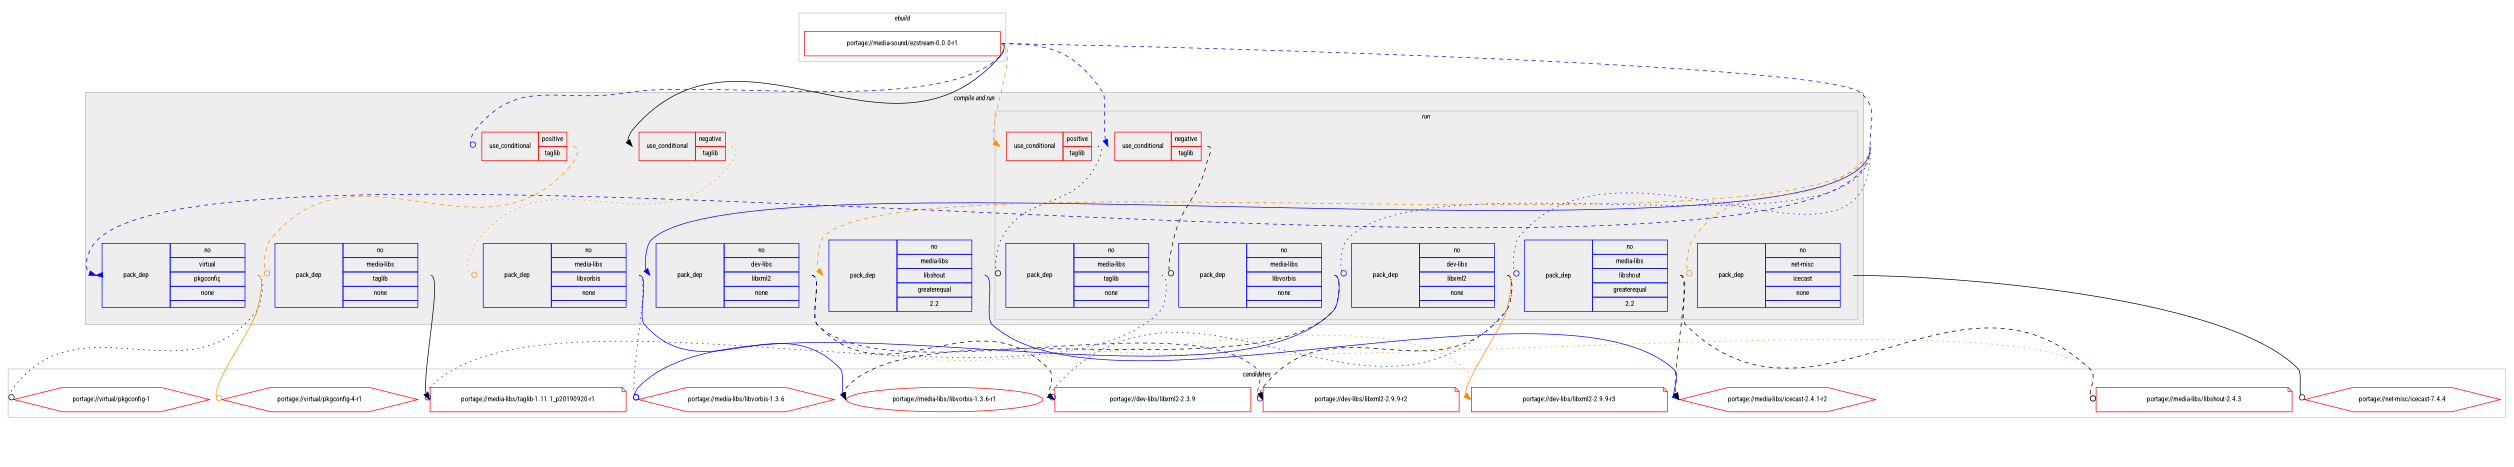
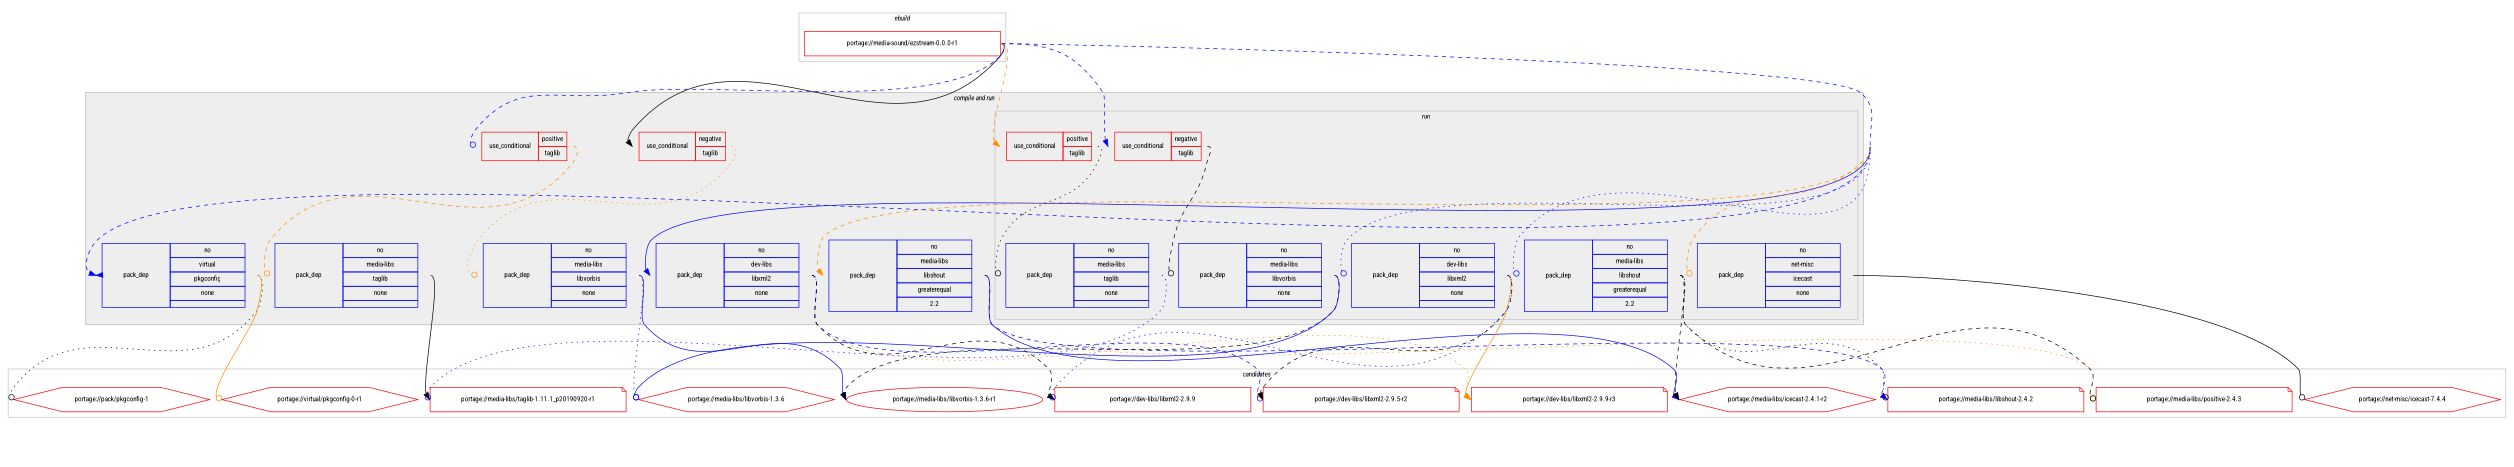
  digraph {
    compound=true
    concentrate=true
    fontname="Roboto Condensed"
    fontsize=10
    newrank=true
    rankdir=TB
    ranksep=1.5
    node [color=red fontname="Roboto Condensed" fontsize=10 shape=none]
    edge [arrowhead=odot color=blue fontname="Roboto Condensed" headport=w style=dashed tailport=e weight=100]
    n1 [label="portage://media-sound/ezstream-0.0.0-r1" shape=box width=4]
    n2 [color=blue label=<<TABLE BORDER="0" CELLBORDER="1" CELLSPACING="0" CELLPADDING="4" WIDTH="220"><TR><TD ROWSPAN="6" CELLPADDING="30">pack_dep</TD></TR><TR><TD WIDTH="110">no</TD></TR><TR><TD>media-libs</TD></TR><TR><TD>libvorbis</TD></TR><TR><TD>none</TD></TR><TR><TD></TD></TR></TABLE>>]
    n3 [label=<<TABLE BORDER="0" CELLBORDER="1" CELLSPACING="0" CELLPADDING="4"><TR><TD ROWSPAN="3" CELLPADDING="10">use_conditional</TD></TR><TR><TD>negative</TD></TR><TR><TD>taglib</TD></TR></TABLE>>]
    n4 [color=blue label=<<TABLE BORDER="0" CELLBORDER="1" CELLSPACING="0" CELLPADDING="4" WIDTH="220"><TR><TD ROWSPAN="6" CELLPADDING="30">pack_dep</TD></TR><TR><TD WIDTH="110">no</TD></TR><TR><TD>media-libs</TD></TR><TR><TD>taglib</TD></TR><TR><TD>none</TD></TR><TR><TD></TD></TR></TABLE>>]
    n5 [label=<<TABLE BORDER="0" CELLBORDER="1" CELLSPACING="0" CELLPADDING="4"><TR><TD ROWSPAN="3" CELLPADDING="10">use_conditional</TD></TR><TR><TD>positive</TD></TR><TR><TD>taglib</TD></TR></TABLE>>]
    n6 [color=blue label=<<TABLE BORDER="0" CELLBORDER="1" CELLSPACING="0" CELLPADDING="4" WIDTH="220"><TR><TD ROWSPAN="6" CELLPADDING="30">pack_dep</TD></TR><TR><TD WIDTH="110">no</TD></TR><TR><TD>dev-libs</TD></TR><TR><TD>libxml2</TD></TR><TR><TD>none</TD></TR><TR><TD></TD></TR></TABLE>>]
    n7 [color=blue label=<<TABLE BORDER="0" CELLBORDER="1" CELLSPACING="0" CELLPADDING="4" WIDTH="220"><TR><TD ROWSPAN="6" CELLPADDING="30">pack_dep</TD></TR><TR><TD WIDTH="110">no</TD></TR><TR><TD>media-libs</TD></TR><TR><TD>libshout</TD></TR><TR><TD>greaterequal</TD></TR><TR><TD>2.2</TD></TR></TABLE>>]
    n8 [color=blue label=<<TABLE BORDER="0" CELLBORDER="1" CELLSPACING="0" CELLPADDING="4" WIDTH="220"><TR><TD ROWSPAN="6" CELLPADDING="30">pack_dep</TD></TR><TR><TD WIDTH="110">no</TD></TR><TR><TD>virtual</TD></TR><TR><TD>pkgconfig</TD></TR><TR><TD>none</TD></TR><TR><TD></TD></TR></TABLE>>]
    n9 [color=blue label=<<TABLE BORDER="0" CELLBORDER="1" CELLSPACING="0" CELLPADDING="4" WIDTH="220"><TR><TD ROWSPAN="6" CELLPADDING="30">pack_dep</TD></TR><TR><TD WIDTH="110">no</TD></TR><TR><TD>media-libs</TD></TR><TR><TD>libvorbis</TD></TR><TR><TD>none</TD></TR><TR><TD></TD></TR></TABLE>>]
    n10 [label=<<TABLE BORDER="0" CELLBORDER="1" CELLSPACING="0" CELLPADDING="4"><TR><TD ROWSPAN="3" CELLPADDING="10">use_conditional</TD></TR><TR><TD>negative</TD></TR><TR><TD>taglib</TD></TR></TABLE>>]
    n11 [color=blue label=<<TABLE BORDER="0" CELLBORDER="1" CELLSPACING="0" CELLPADDING="4" WIDTH="220"><TR><TD ROWSPAN="6" CELLPADDING="30">pack_dep</TD></TR><TR><TD WIDTH="110">no</TD></TR><TR><TD>media-libs</TD></TR><TR><TD>taglib</TD></TR><TR><TD>none</TD></TR><TR><TD></TD></TR></TABLE>>]
    n12 [label=<<TABLE BORDER="0" CELLBORDER="1" CELLSPACING="0" CELLPADDING="4"><TR><TD ROWSPAN="3" CELLPADDING="10">use_conditional</TD></TR><TR><TD>positive</TD></TR><TR><TD>taglib</TD></TR></TABLE>>]
    n13 [color=blue label=<<TABLE BORDER="0" CELLBORDER="1" CELLSPACING="0" CELLPADDING="4" WIDTH="220"><TR><TD ROWSPAN="6" CELLPADDING="30">pack_dep</TD></TR><TR><TD WIDTH="110">no</TD></TR><TR><TD>dev-libs</TD></TR><TR><TD>libxml2</TD></TR><TR><TD>none</TD></TR><TR><TD></TD></TR></TABLE>>]
    n14 [color=blue label=<<TABLE BORDER="0" CELLBORDER="1" CELLSPACING="0" CELLPADDING="4" WIDTH="220"><TR><TD ROWSPAN="6" CELLPADDING="30">pack_dep</TD></TR><TR><TD WIDTH="110">no</TD></TR><TR><TD>media-libs</TD></TR><TR><TD>libshout</TD></TR><TR><TD>greaterequal</TD></TR><TR><TD>2.2</TD></TR></TABLE>>]
    n15 [color=blue label=<<TABLE BORDER="0" CELLBORDER="1" CELLSPACING="0" CELLPADDING="4" WIDTH="220"><TR><TD ROWSPAN="6" CELLPADDING="30">pack_dep</TD></TR><TR><TD WIDTH="110">no</TD></TR><TR><TD>net-misc</TD></TR><TR><TD>icecast</TD></TR><TR><TD>none</TD></TR><TR><TD></TD></TR></TABLE>>]
    n16 [label="portage://media-libs/libvorbis-1.3.6-r1" shape=ellipse width=4]
    n17 [label="portage://media-libs/libvorbis-1.3.6" shape=hexagon width=4]
    n18 [label="portage://media-libs/taglib-1.11.1_p20190920-r1" shape=note width=4]
    n19 [label="portage://dev-libs/libxml2-2.9.9-r3" shape=note width=4]
-   n20 [label="portage://dev-libs/libxml2-2.9.9-r2" shape=note width=4]
-   n21 [label="portage://dev-libs/libxml2-2.3.9" shape=box width=4]
-   n22 [label="portage://media-libs/libshout-2.4.3" shape=note width=4]
+   n20 [label="portage://dev-libs/libxml2-2.9.5-r2" shape=note width=4]
+   n21 [label="portage://dev-libs/libxml2-2.9.9" shape=box width=4]
+   n22 [label="portage://media-libs/positive-2.4.3" shape=note width=4]
+   n23 [label="portage://media-libs/libshout-2.4.2" shape=note width=4]
    n24 [label="portage://media-libs/icecast-2.4.1-r2" shape=hexagon width=4]
-   n25 [label="portage://virtual/pkgconfig-1" shape=hexagon width=4]
-   n26 [label="portage://virtual/pkgconfig-4-r1" shape=hexagon width=4]
+   n25 [label="portage://pack/pkgconfig-1" shape=hexagon width=4]
+   n26 [label="portage://virtual/pkgconfig-0-r1" shape=hexagon width=4]
    n27 [label="portage://net-misc/icecast-7.4.4" shape=hexagon width=4]
    subgraph cluster_1 {
      color=gray
      label=<<i>ebuild</i>>
      n1
    }
    subgraph cluster_2 {
      color=gray
      label=<<i>dependencies</i>>
      subgraph cluster_3 {
        color=gray
        fillcolor="#eeeeee"
        label=<<i>compile</i>>
        style=filled
        subgraph sub_4 {
          color=gray
          fillcolor="#eeeeee"
          label=<<i>compile</i>>
          style=filled
          n3
          subgraph sub_5 {
            color=gray
            fillcolor="#eeeeee"
            label=<<i>compile</i>>
            style=filled
            n2
          }
        }
        subgraph sub_6 {
          color=gray
          fillcolor="#eeeeee"
          label=<<i>compile</i>>
          style=filled
          n5
          subgraph sub_7 {
            color=gray
            fillcolor="#eeeeee"
            label=<<i>compile</i>>
            style=filled
            n4
          }
        }
        subgraph sub_8 {
          color=gray
          fillcolor="#eeeeee"
          label=<<i>compile</i>>
          style=filled
          n6
        }
        subgraph sub_9 {
          color=gray
          fillcolor="#eeeeee"
          label=<<i>compile</i>>
          style=filled
          n7
        }
        subgraph sub_10 {
          color=gray
          fillcolor="#eeeeee"
          label=<<i>compile</i>>
          style=filled
          n8
        }
      }
      subgraph cluster_11 {
        color=gray
        fillcolor="#eeeeee"
        label=<<i>compile and run</i>>
        style=filled
      }
      subgraph cluster_12 {
        color=gray
        fillcolor="#eeeeee"
        label=<<i>run</i>>
        style=filled
        subgraph sub_13 {
          color=gray
          fillcolor="#eeeeee"
          label=<<i>run</i>>
          style=filled
          n10
          subgraph sub_14 {
            color=gray
            fillcolor="#eeeeee"
            label=<<i>run</i>>
            style=filled
            n9
          }
        }
        subgraph sub_15 {
          color=gray
          fillcolor="#eeeeee"
          label=<<i>run</i>>
          style=filled
          n12
          subgraph sub_16 {
            color=gray
            fillcolor="#eeeeee"
            label=<<i>run</i>>
            style=filled
            n11
          }
        }
        subgraph sub_17 {
          color=gray
          fillcolor="#eeeeee"
          label=<<i>run</i>>
          style=filled
          n13
        }
        subgraph sub_18 {
          color=gray
          fillcolor="#eeeeee"
          label=<<i>run</i>>
          style=filled
          n14
        }
        subgraph sub_19 {
          color=gray
          fillcolor="#eeeeee"
          label=<<i>run</i>>
          style=filled
          n15
        }
      }
    }
    subgraph cluster_20 {
      color=gray
      label=<<i>candidates</i>>
      rank=same
      subgraph sub_21 {
        color=black
        label=<<i>candidates</i>>
        nodesep=1
        rank=same
        n16
        n17
      }
      subgraph sub_22 {
        color=black
        label=<<i>candidates</i>>
        nodesep=1
        rank=same
        n18
      }
      subgraph sub_23 {
        color=black
        label=<<i>candidates</i>>
        nodesep=1
        rank=same
        n19
        n20
        n21
      }
      subgraph sub_24 {
        color=black
        label=<<i>candidates</i>>
        nodesep=1
        rank=same
        n22
+       n23
        n24
      }
      subgraph sub_25 {
        color=black
        label=<<i>candidates</i>>
        nodesep=1
        rank=same
        n25
        n26
      }
      subgraph sub_26 {
        color=black
        label=<<i>candidates</i>>
        nodesep=1
        rank=same
        n16
        n17
      }
      subgraph sub_27 {
        color=black
        label=<<i>candidates</i>>
        nodesep=1
        rank=same
        n18
      }
      subgraph sub_28 {
        color=black
        label=<<i>candidates</i>>
        nodesep=1
        rank=same
        n19
        n20
        n21
      }
      subgraph sub_29 {
        color=black
        label=<<i>candidates</i>>
        nodesep=1
        rank=same
        n22
+       n23
        n24
      }
      subgraph sub_30 {
        color=black
        label=<<i>candidates</i>>
        nodesep=1
        rank=same
        n27
      }
    }
    n1 -> n3 [arrowhead=normal color=black style=solid weight=20]
    n1 -> n5 [weight=20]
    n1 -> n6 [arrowhead=normal style=solid weight=20]
    n1 -> n7 [arrowhead=normal color=darkorange weight=20]
    n1 -> n8 [arrowhead=normal weight=20]
    n1 -> n10 [arrowhead=normal weight=20]
    n1 -> n12 [arrowhead=normal color=darkorange weight=20]
    n1 -> n13 [style=dotted weight=20]
    n1 -> n14 [style=dotted weight=20]
    n1 -> n15 [color=darkorange weight=20]
    n2 -> n16 [arrowhead=normal style=solid]
    n2 -> n17 [style=dotted]
    n3 -> n2 [color=darkorange style=dotted weight=20]
    n4 -> n18 [arrowhead=normal color=black style=solid]
    n5 -> n4 [color=darkorange weight=20]
    n6 -> n19 [arrowhead=normal color=darkorange style=dotted]
    n6 -> n20
    n6 -> n21 [arrowhead=normal color=black]
    n7 -> n22 [color=darkorange style=dotted]
+   n7 -> n23 [arrowhead=normal]
    n7 -> n24 [arrowhead=normal style=solid]
    n8 -> n25 [color=black style=dotted]
    n8 -> n26 [color=darkorange style=solid]
    n9 -> n16 [arrowhead=normal color=black]
    n9 -> n17 [style=solid]
    n10 -> n9 [color=black weight=20]
    n11 -> n18 [style=dotted]
    n12 -> n11 [color=black style=dotted weight=20]
    n13 -> n19 [arrowhead=normal color=darkorange style=solid]
    n13 -> n20 [arrowhead=normal color=black]
    n13 -> n21 [style=dotted]
    n14 -> n22 [color=black]
+   n14 -> n23 [color=black style=dotted]
    n14 -> n24 [arrowhead=normal color=black]
    n15 -> n27 [color=black style=solid]
  }
